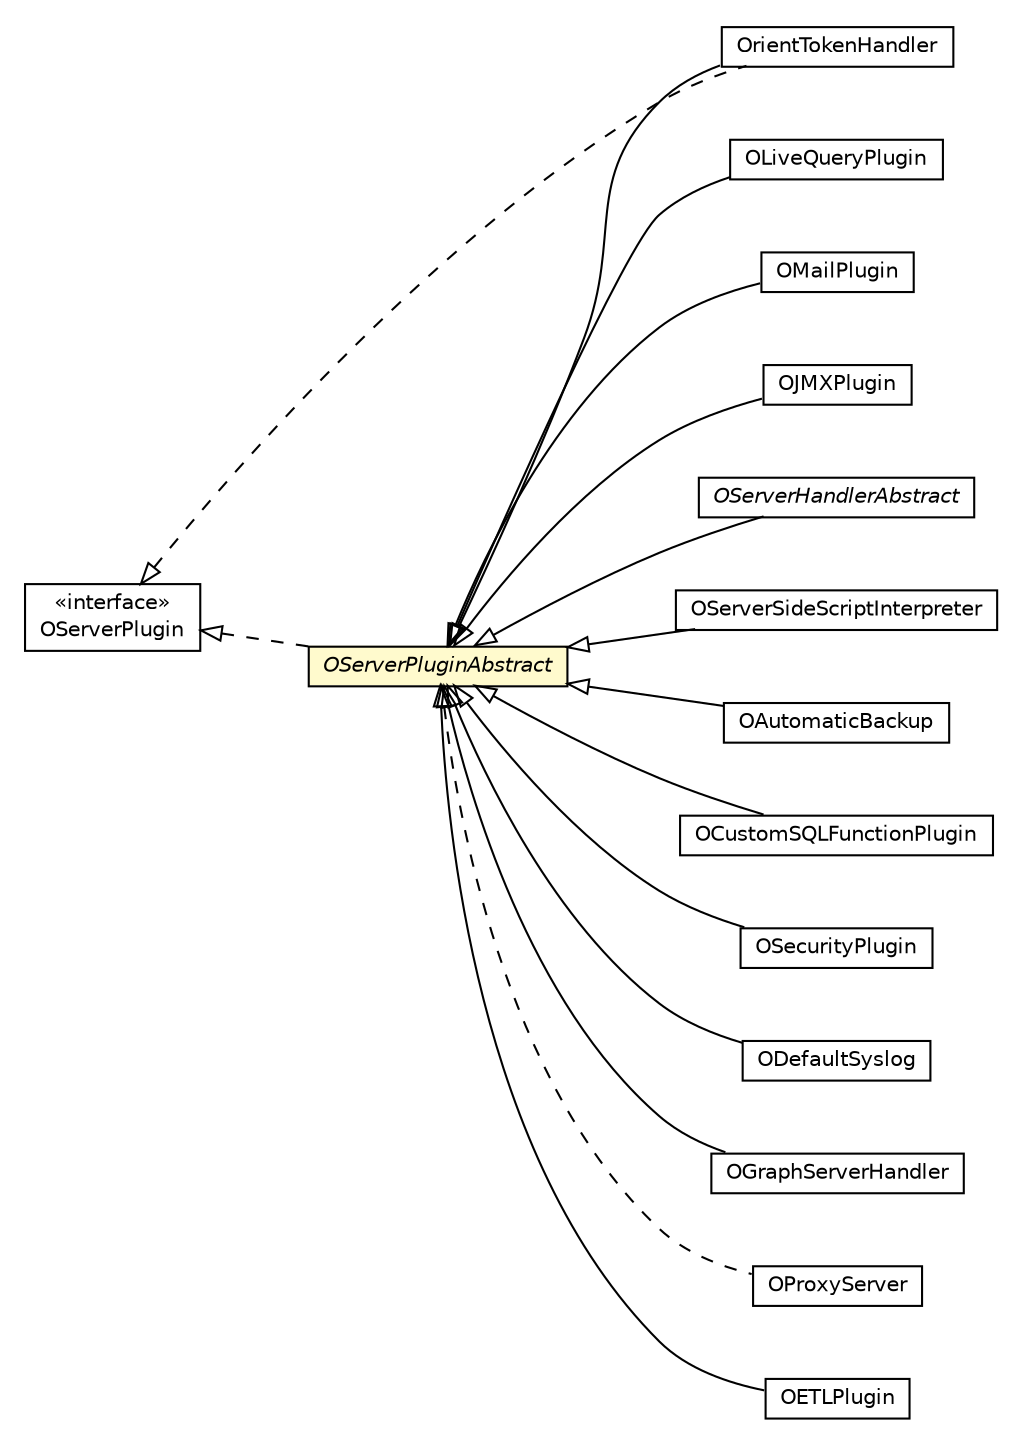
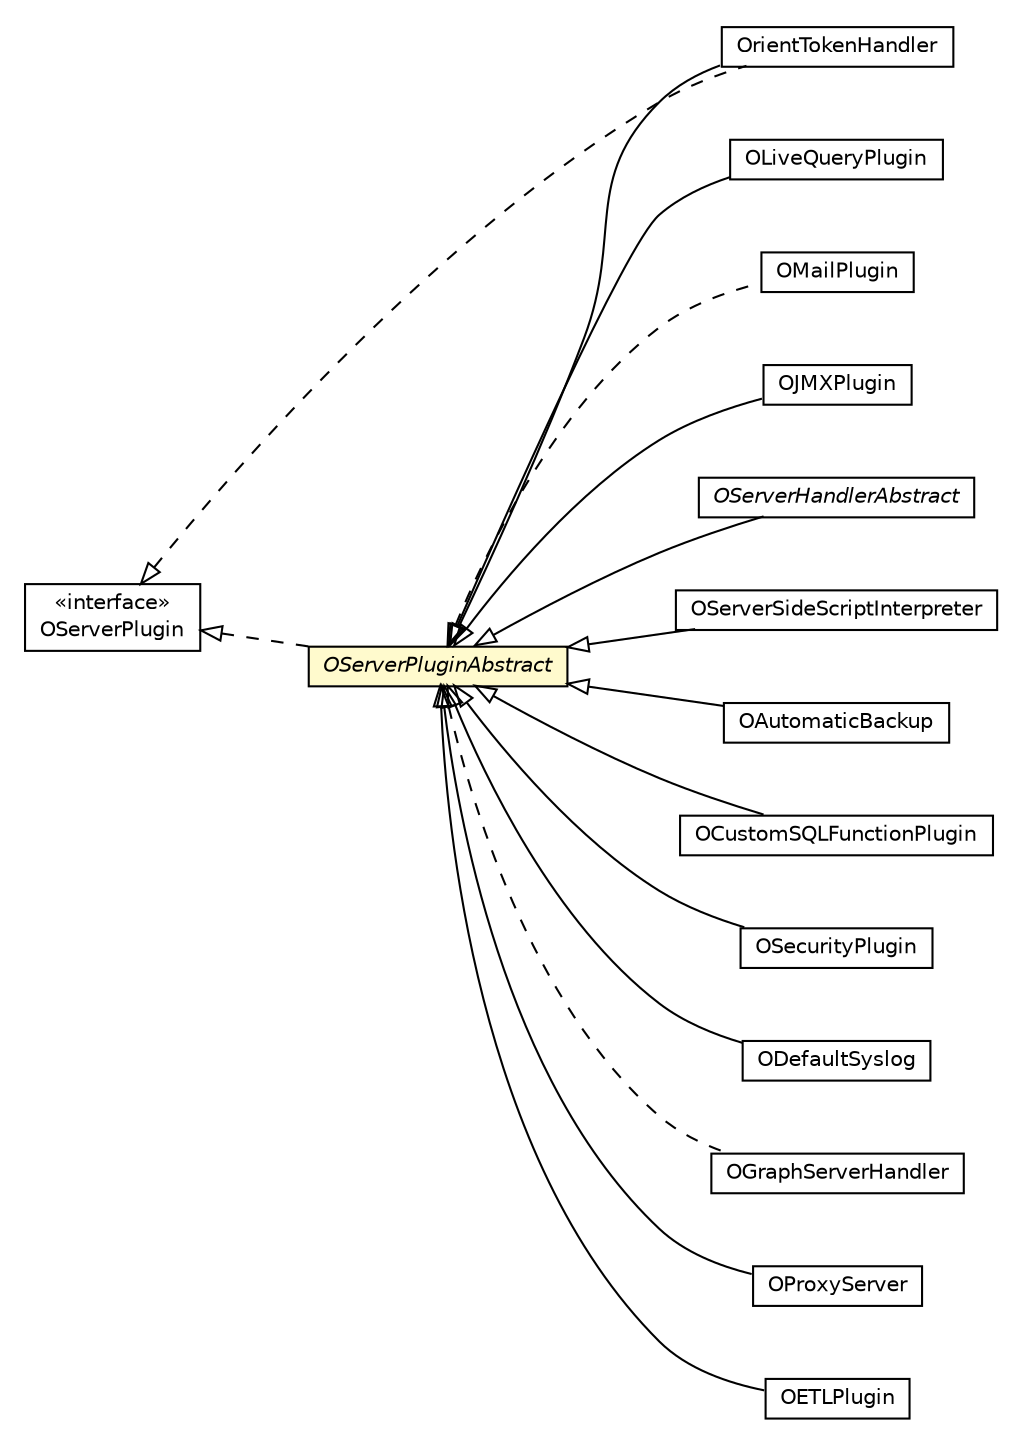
  digraph {
    nodesep=0.25
    rankdir=LR
    ranksep=0.5
    node [fontcolor=black fontname=Helvetica fontsize=10.0 shape=plaintext]
    edge [arrowtail=empty dir=back fontname=Helvetica fontsize=10 headport=p labelfontname=Helvetica labelfontsize=10 tailport=p]
    n1 [label=<<table title="com.orientechnologies.orient.server.token.OrientTokenHandler" border="0" cellborder="1" cellspacing="0" cellpadding="2" port="p" href="../token/OrientTokenHandler.html"> 		<tr><td><table border="0" cellspacing="0" cellpadding="1"> <tr><td align="center" balign="center"> OrientTokenHandler </td></tr> 		</table></td></tr> 		</table>>]
    n2 [label=<<table title="com.orientechnologies.orient.server.plugin.OServerPlugin" border="0" cellborder="1" cellspacing="0" cellpadding="2" port="p" href="./OServerPlugin.html"> 		<tr><td><table border="0" cellspacing="0" cellpadding="1"> <tr><td align="center" balign="center"> &#171;interface&#187; </td></tr> <tr><td align="center" balign="center"> OServerPlugin </td></tr> 		</table></td></tr> 		</table>>]
    n3 [label=<<table title="com.orientechnologies.orient.server.plugin.OServerPluginAbstract" border="0" cellborder="1" cellspacing="0" cellpadding="2" port="p" bgcolor="lemonChiffon" href="./OServerPluginAbstract.html"> 		<tr><td><table border="0" cellspacing="0" cellpadding="1"> <tr><td align="center" balign="center"><font face="Helvetica-Oblique"> OServerPluginAbstract </font></td></tr> 		</table></td></tr> 		</table>>]
    n4 [label=<<table title="com.orientechnologies.orient.server.plugin.livequery.OLiveQueryPlugin" border="0" cellborder="1" cellspacing="0" cellpadding="2" port="p" href="./livequery/OLiveQueryPlugin.html"> 		<tr><td><table border="0" cellspacing="0" cellpadding="1"> <tr><td align="center" balign="center"> OLiveQueryPlugin </td></tr> 		</table></td></tr> 		</table>>]
    n5 [label=<<table title="com.orientechnologies.orient.server.plugin.mail.OMailPlugin" border="0" cellborder="1" cellspacing="0" cellpadding="2" port="p" href="./mail/OMailPlugin.html"> 		<tr><td><table border="0" cellspacing="0" cellpadding="1"> <tr><td align="center" balign="center"> OMailPlugin </td></tr> 		</table></td></tr> 		</table>>]
    n6 [label=<<table title="com.orientechnologies.orient.server.handler.OJMXPlugin" border="0" cellborder="1" cellspacing="0" cellpadding="2" port="p" href="../handler/OJMXPlugin.html"> 		<tr><td><table border="0" cellspacing="0" cellpadding="1"> <tr><td align="center" balign="center"> OJMXPlugin </td></tr> 		</table></td></tr> 		</table>>]
    n7 [label=<<table title="com.orientechnologies.orient.server.handler.OServerHandlerAbstract" border="0" cellborder="1" cellspacing="0" cellpadding="2" port="p" href="../handler/OServerHandlerAbstract.html"> 		<tr><td><table border="0" cellspacing="0" cellpadding="1"> <tr><td align="center" balign="center"><font face="Helvetica-Oblique"> OServerHandlerAbstract </font></td></tr> 		</table></td></tr> 		</table>>]
    n8 [label=<<table title="com.orientechnologies.orient.server.handler.OServerSideScriptInterpreter" border="0" cellborder="1" cellspacing="0" cellpadding="2" port="p" href="../handler/OServerSideScriptInterpreter.html"> 		<tr><td><table border="0" cellspacing="0" cellpadding="1"> <tr><td align="center" balign="center"> OServerSideScriptInterpreter </td></tr> 		</table></td></tr> 		</table>>]
    n9 [label=<<table title="com.orientechnologies.orient.server.handler.OAutomaticBackup" border="0" cellborder="1" cellspacing="0" cellpadding="2" port="p" href="../handler/OAutomaticBackup.html"> 		<tr><td><table border="0" cellspacing="0" cellpadding="1"> <tr><td align="center" balign="center"> OAutomaticBackup </td></tr> 		</table></td></tr> 		</table>>]
    n10 [label=<<table title="com.orientechnologies.orient.server.handler.OCustomSQLFunctionPlugin" border="0" cellborder="1" cellspacing="0" cellpadding="2" port="p" href="../handler/OCustomSQLFunctionPlugin.html"> 		<tr><td><table border="0" cellspacing="0" cellpadding="1"> <tr><td align="center" balign="center"> OCustomSQLFunctionPlugin </td></tr> 		</table></td></tr> 		</table>>]
    n11 [label=<<table title="com.orientechnologies.security.OSecurityPlugin" border="0" cellborder="1" cellspacing="0" cellpadding="2" port="p" href="../../../security/OSecurityPlugin.html"> 		<tr><td><table border="0" cellspacing="0" cellpadding="1"> <tr><td align="center" balign="center"> OSecurityPlugin </td></tr> 		</table></td></tr> 		</table>>]
    n12 [label=<<table title="com.orientechnologies.security.syslog.ODefaultSyslog" border="0" cellborder="1" cellspacing="0" cellpadding="2" port="p" href="../../../security/syslog/ODefaultSyslog.html"> 		<tr><td><table border="0" cellspacing="0" cellpadding="1"> <tr><td align="center" balign="center"> ODefaultSyslog </td></tr> 		</table></td></tr> 		</table>>]
    n13 [label=<<table title="com.orientechnologies.orient.graph.handler.OGraphServerHandler" border="0" cellborder="1" cellspacing="0" cellpadding="2" port="p" href="../../graph/handler/OGraphServerHandler.html"> 		<tr><td><table border="0" cellspacing="0" cellpadding="1"> <tr><td align="center" balign="center"> OGraphServerHandler </td></tr> 		</table></td></tr> 		</table>>]
    n14 [label=<<table title="com.orientechnologies.orient.server.distributed.impl.proxy.OProxyServer" border="0" cellborder="1" cellspacing="0" cellpadding="2" port="p" href="../distributed/impl/proxy/OProxyServer.html"> 		<tr><td><table border="0" cellspacing="0" cellpadding="1"> <tr><td align="center" balign="center"> OProxyServer </td></tr> 		</table></td></tr> 		</table>>]
    n15 [label=<<table title="com.orientechnologies.orient.etl.OETLPlugin" border="0" cellborder="1" cellspacing="0" cellpadding="2" port="p" href="../../etl/OETLPlugin.html"> 		<tr><td><table border="0" cellspacing="0" cellpadding="1"> <tr><td align="center" balign="center"> OETLPlugin </td></tr> 		</table></td></tr> 		</table>>]
    n2 -> n1 [style=dashed]
    n2 -> n3 [style=dashed]
    n3 -> n1
    n3 -> n4
-   n3 -> n5
+   n3 -> n5 [style=dashed]
    n3 -> n6
    n3 -> n7
    n3 -> n8
    n3 -> n9
    n3 -> n10
    n3 -> n11
    n3 -> n12
-   n3 -> n13
-   n3 -> n14 [style=dashed]
+   n3 -> n13 [style=dashed]
+   n3 -> n14
    n3 -> n15
  }
